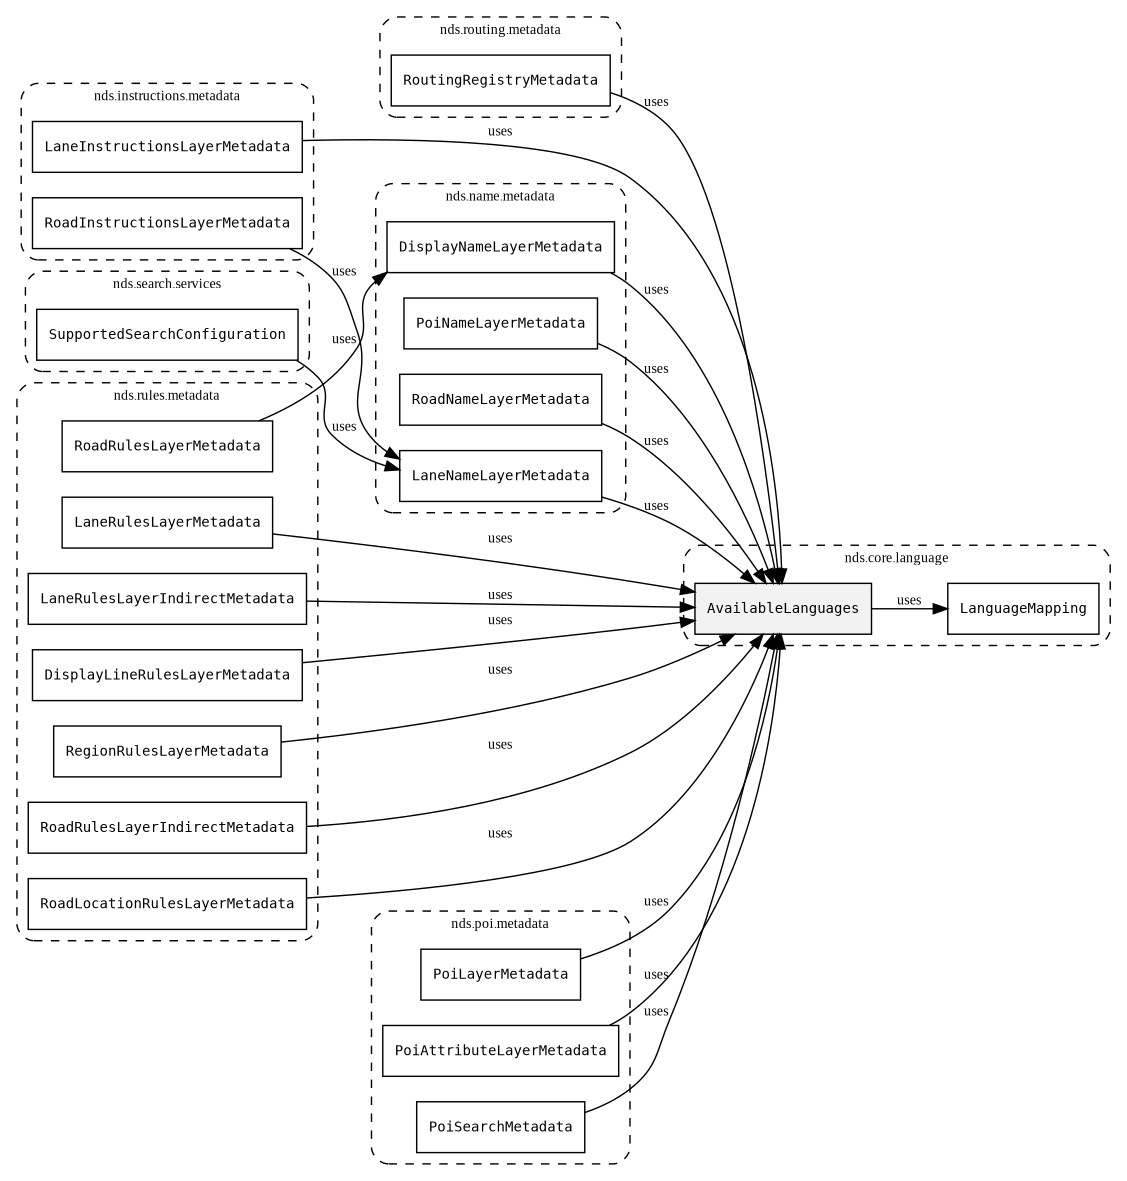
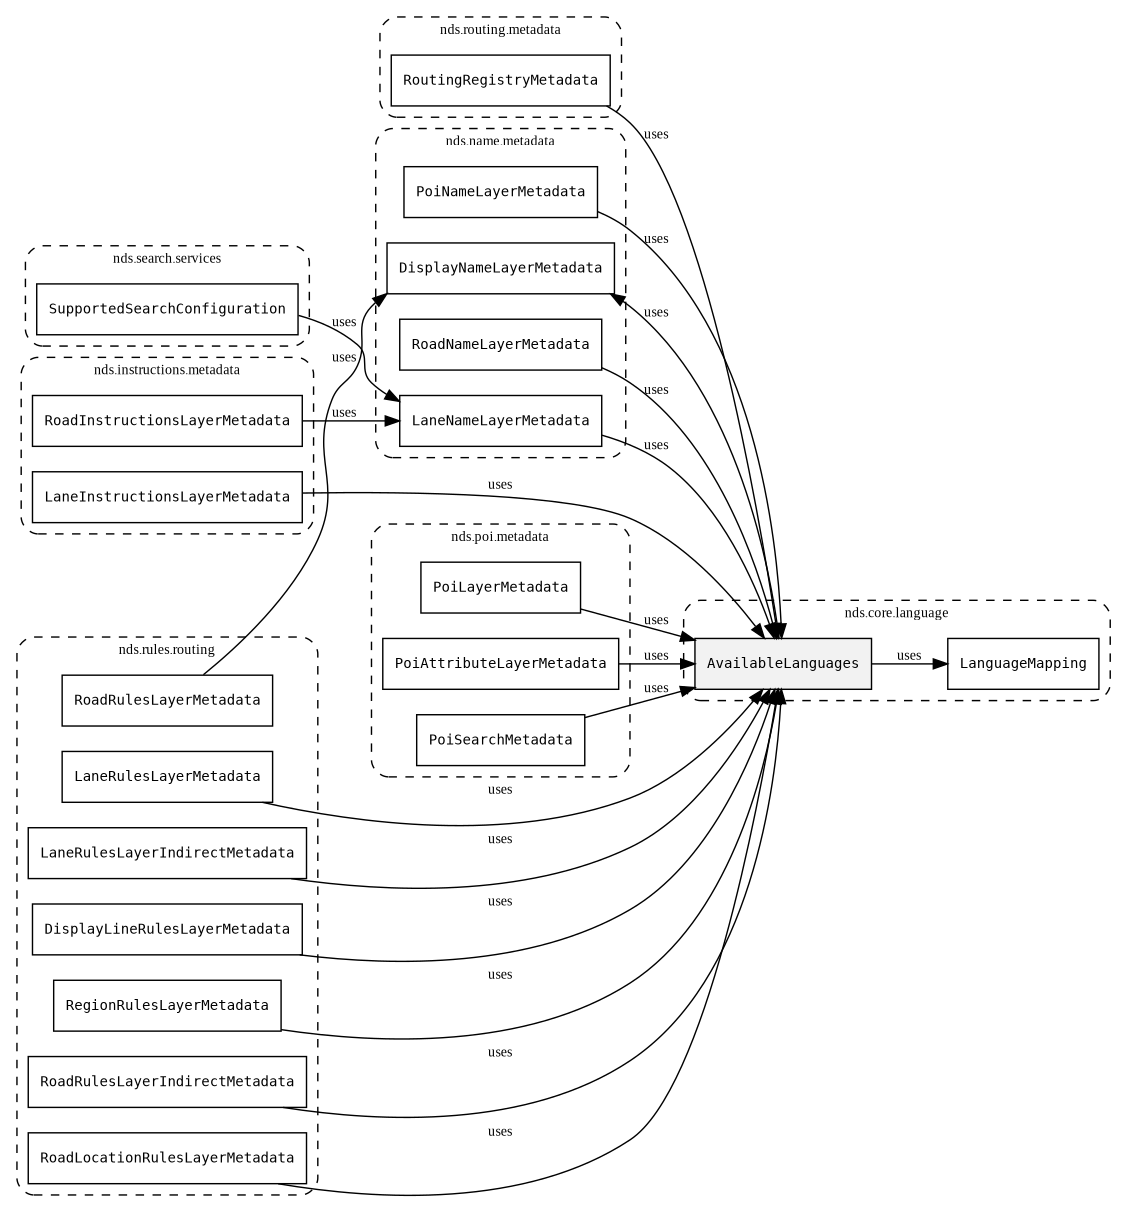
  digraph {
    fontname="Liberation Serif"
    fontsize=10
    rankdir=LR
    node [fontname="Liberation Serif" fontsize=10 shape=box]
    edge [fontname="Liberation Serif" fontsize=10]
    n1 [fillcolor="#0000000D" label=<<font face="monospace"><table align="center" border="0" cellspacing="0" cellpadding="0"><tr><td href="../../../content/packages/nds.core.language.html#Structure-AvailableLanguages" title="Structure defined in nds.core.language">AvailableLanguages</td></tr></table></font>> style=filled]
    n2 [label=<<font face="monospace"><table align="center" border="0" cellspacing="0" cellpadding="0"><tr><td href="../../../content/packages/nds.core.language.html#Structure-LanguageMapping" title="Structure defined in nds.core.language">LanguageMapping</td></tr></table></font>>]
    n3 [label=<<font face="monospace"><table align="center" border="0" cellspacing="0" cellpadding="0"><tr><td href="../../../content/packages/nds.search.services.html#Structure-SupportedSearchConfiguration" title="Structure defined in nds.search.services">SupportedSearchConfiguration</td></tr></table></font>>]
    n4 [label=<<font face="monospace"><table align="center" border="0" cellspacing="0" cellpadding="0"><tr><td href="../../../content/packages/nds.routing.metadata.html#Structure-RoutingRegistryMetadata" title="Structure defined in nds.routing.metadata">RoutingRegistryMetadata</td></tr></table></font>>]
    n5 [label=<<font face="monospace"><table align="center" border="0" cellspacing="0" cellpadding="0"><tr><td href="../../../content/packages/nds.instructions.metadata.html#Structure-RoadInstructionsLayerMetadata" title="Structure defined in nds.instructions.metadata">RoadInstructionsLayerMetadata</td></tr></table></font>>]
    n6 [label=<<font face="monospace"><table align="center" border="0" cellspacing="0" cellpadding="0"><tr><td href="../../../content/packages/nds.instructions.metadata.html#Structure-LaneInstructionsLayerMetadata" title="Structure defined in nds.instructions.metadata">LaneInstructionsLayerMetadata</td></tr></table></font>>]
    n7 [label=<<font face="monospace"><table align="center" border="0" cellspacing="0" cellpadding="0"><tr><td href="../../../content/packages/nds.poi.metadata.html#Structure-PoiLayerMetadata" title="Structure defined in nds.poi.metadata">PoiLayerMetadata</td></tr></table></font>>]
    n8 [label=<<font face="monospace"><table align="center" border="0" cellspacing="0" cellpadding="0"><tr><td href="../../../content/packages/nds.poi.metadata.html#Structure-PoiAttributeLayerMetadata" title="Structure defined in nds.poi.metadata">PoiAttributeLayerMetadata</td></tr></table></font>>]
    n9 [label=<<font face="monospace"><table align="center" border="0" cellspacing="0" cellpadding="0"><tr><td href="../../../content/packages/nds.poi.metadata.html#Structure-PoiSearchMetadata" title="Structure defined in nds.poi.metadata">PoiSearchMetadata</td></tr></table></font>>]
    n10 [label=<<font face="monospace"><table align="center" border="0" cellspacing="0" cellpadding="0"><tr><td href="../../../content/packages/nds.name.metadata.html#Structure-RoadNameLayerMetadata" title="Structure defined in nds.name.metadata">RoadNameLayerMetadata</td></tr></table></font>>]
    n11 [label=<<font face="monospace"><table align="center" border="0" cellspacing="0" cellpadding="0"><tr><td href="../../../content/packages/nds.name.metadata.html#Structure-LaneNameLayerMetadata" title="Structure defined in nds.name.metadata">LaneNameLayerMetadata</td></tr></table></font>>]
    n12 [label=<<font face="monospace"><table align="center" border="0" cellspacing="0" cellpadding="0"><tr><td href="../../../content/packages/nds.name.metadata.html#Structure-DisplayNameLayerMetadata" title="Structure defined in nds.name.metadata">DisplayNameLayerMetadata</td></tr></table></font>>]
    n13 [label=<<font face="monospace"><table align="center" border="0" cellspacing="0" cellpadding="0"><tr><td href="../../../content/packages/nds.name.metadata.html#Structure-PoiNameLayerMetadata" title="Structure defined in nds.name.metadata">PoiNameLayerMetadata</td></tr></table></font>>]
    n14 [label=<<font face="monospace"><table align="center" border="0" cellspacing="0" cellpadding="0"><tr><td href="../../../content/packages/nds.rules.metadata.html#Structure-RegionRulesLayerMetadata" title="Structure defined in nds.rules.metadata">RegionRulesLayerMetadata</td></tr></table></font>>]
    n15 [label=<<font face="monospace"><table align="center" border="0" cellspacing="0" cellpadding="0"><tr><td href="../../../content/packages/nds.rules.metadata.html#Structure-RoadRulesLayerMetadata" title="Structure defined in nds.rules.metadata">RoadRulesLayerMetadata</td></tr></table></font>>]
    n16 [label=<<font face="monospace"><table align="center" border="0" cellspacing="0" cellpadding="0"><tr><td href="../../../content/packages/nds.rules.metadata.html#Structure-RoadRulesLayerIndirectMetadata" title="Structure defined in nds.rules.metadata">RoadRulesLayerIndirectMetadata</td></tr></table></font>>]
    n17 [label=<<font face="monospace"><table align="center" border="0" cellspacing="0" cellpadding="0"><tr><td href="../../../content/packages/nds.rules.metadata.html#Structure-RoadLocationRulesLayerMetadata" title="Structure defined in nds.rules.metadata">RoadLocationRulesLayerMetadata</td></tr></table></font>>]
    n18 [label=<<font face="monospace"><table align="center" border="0" cellspacing="0" cellpadding="0"><tr><td href="../../../content/packages/nds.rules.metadata.html#Structure-LaneRulesLayerMetadata" title="Structure defined in nds.rules.metadata">LaneRulesLayerMetadata</td></tr></table></font>>]
    n19 [label=<<font face="monospace"><table align="center" border="0" cellspacing="0" cellpadding="0"><tr><td href="../../../content/packages/nds.rules.metadata.html#Structure-LaneRulesLayerIndirectMetadata" title="Structure defined in nds.rules.metadata">LaneRulesLayerIndirectMetadata</td></tr></table></font>>]
    n20 [label=<<font face="monospace"><table align="center" border="0" cellspacing="0" cellpadding="0"><tr><td href="../../../content/packages/nds.rules.metadata.html#Structure-DisplayLineRulesLayerMetadata" title="Structure defined in nds.rules.metadata">DisplayLineRulesLayerMetadata</td></tr></table></font>>]
    subgraph cluster_1 {
      label="nds.core.language"
      style="dashed, rounded"
      n1
      n2
    }
    subgraph cluster_2 {
      label="nds.search.services"
      style="dashed, rounded"
      n3
    }
    subgraph cluster_3 {
      label="nds.routing.metadata"
      style="dashed, rounded"
      n4
    }
    subgraph cluster_4 {
      label="nds.instructions.metadata"
      style="dashed, rounded"
      n5
      n6
    }
    subgraph cluster_5 {
      label="nds.poi.metadata"
      style="dashed, rounded"
      n7
      n8
      n9
    }
    subgraph cluster_6 {
      label="nds.name.metadata"
      style="dashed, rounded"
      n10
      n11
      n12
      n13
    }
    subgraph cluster_7 {
-     label="nds.rules.metadata"
+     label="nds.rules.routing"
      style="dashed, rounded"
      n14
      n15
      n16
      n17
      n18
      n19
      n20
    }
    n1 -> n2 [label=uses]
    n3 -> n11 [label=uses]
    n4 -> n1 [label=uses]
    n5 -> n11 [label=uses]
    n6 -> n1 [label=uses]
    n7 -> n1 [label=uses]
    n8 -> n1 [label=uses]
    n9 -> n1 [label=uses]
    n10 -> n1 [label=uses]
    n11 -> n1 [label=uses]
-   n12 -> n1 [label=uses]
+   n1 -> n12 [label=uses]
    n13 -> n1 [label=uses]
    n14 -> n1 [label=uses]
    n15 -> n12 [label=uses]
    n16 -> n1 [label=uses]
    n17 -> n1 [label=uses]
    n18 -> n1 [label=uses]
    n19 -> n1 [label=uses]
    n20 -> n1 [label=uses]
  }
